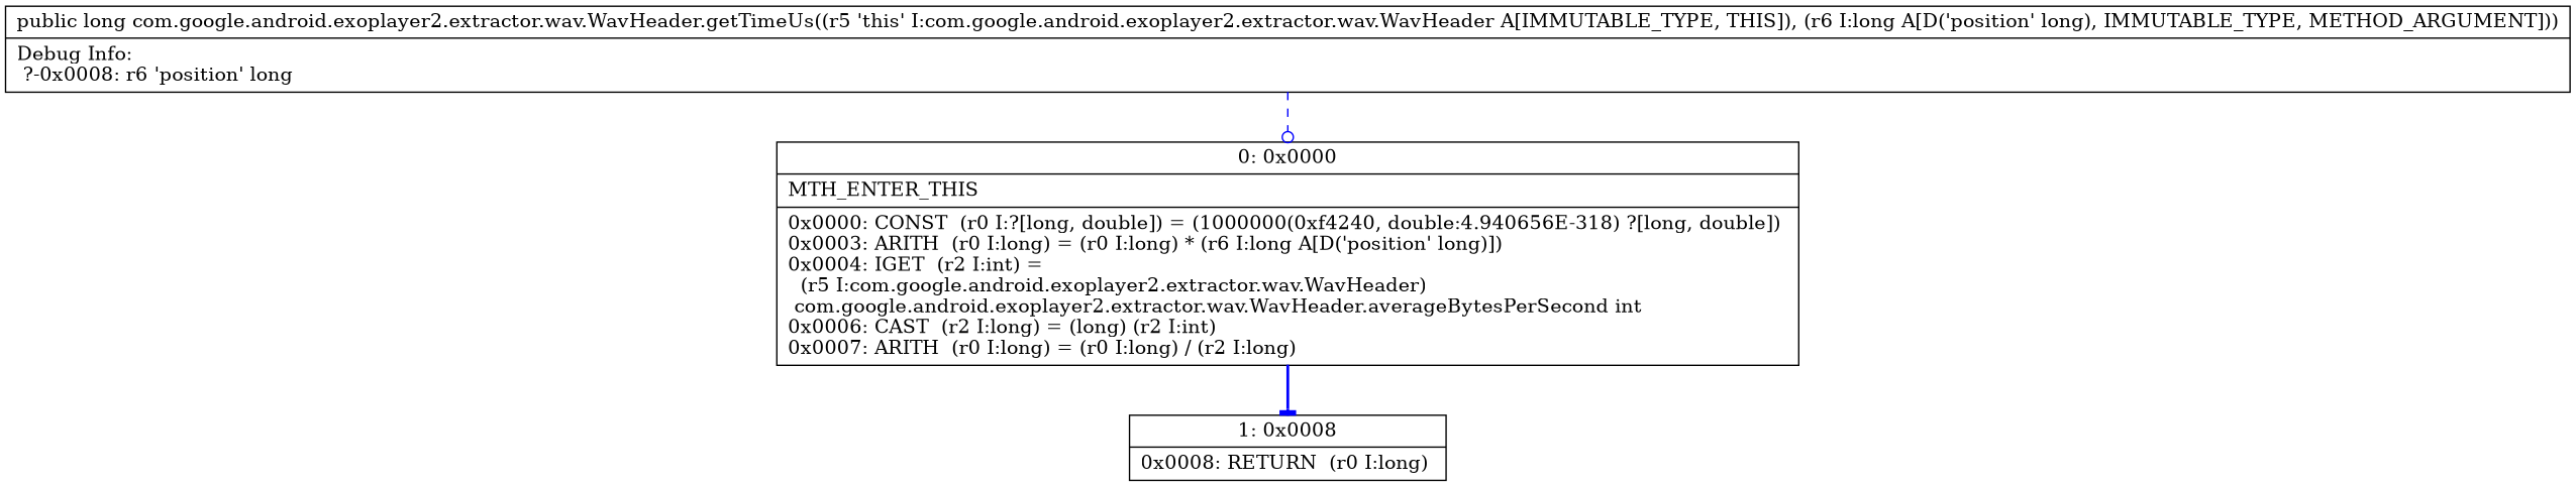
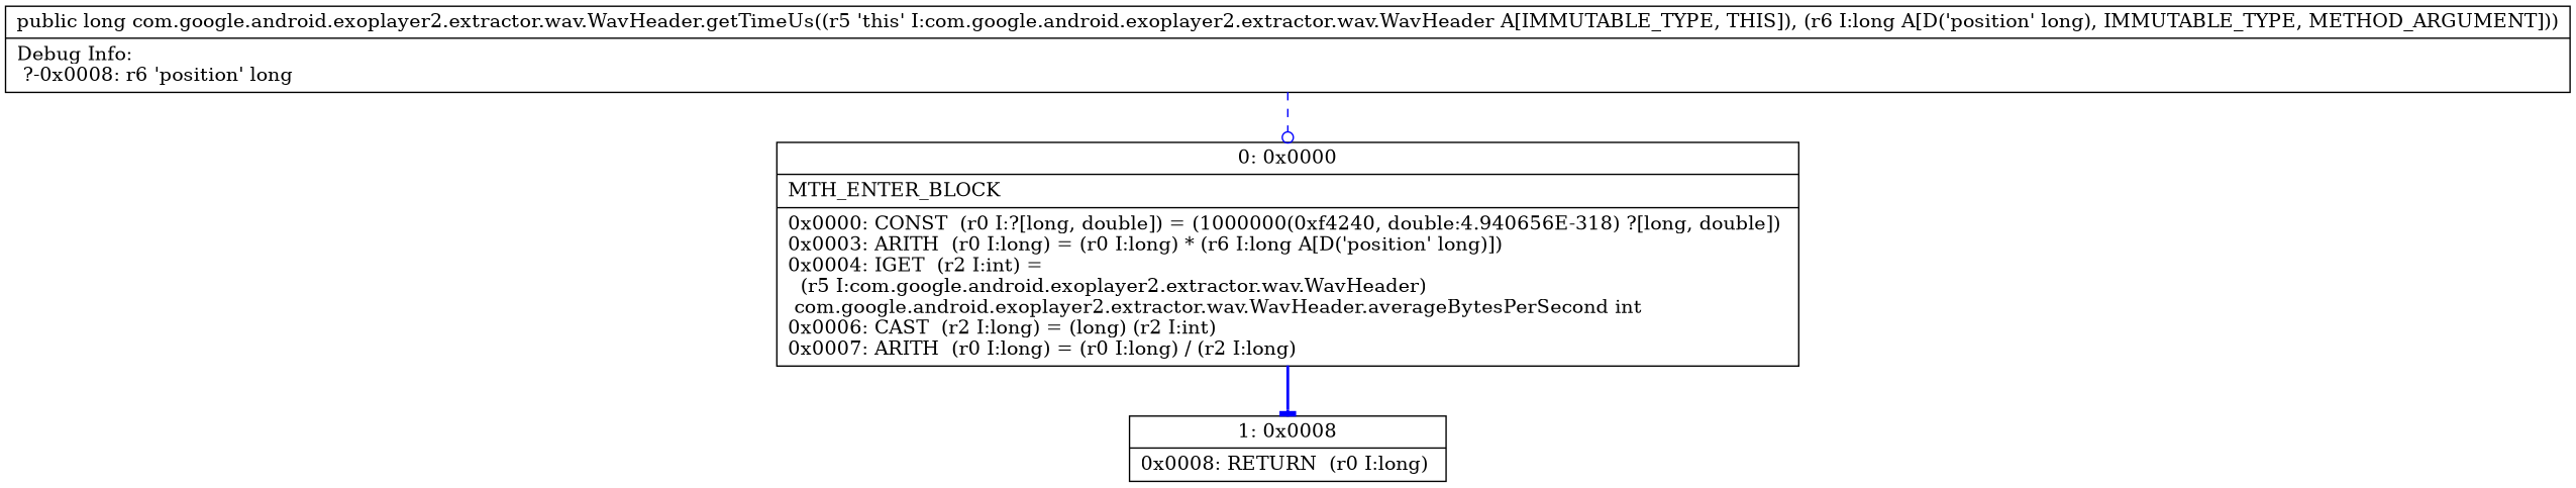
  digraph {
    node [shape=record]
    edge [color=blue]
-   n1 [label="{0\:\ 0x0000|MTH_ENTER_THIS\l|0x0000: CONST  (r0 I:?[long, double]) = (1000000(0xf4240, double:4.940656E\-318) ?[long, double]) \l0x0003: ARITH  (r0 I:long) = (r0 I:long) * (r6 I:long A[D('position' long)]) \l0x0004: IGET  (r2 I:int) = \l  (r5 I:com.google.android.exoplayer2.extractor.wav.WavHeader)\l com.google.android.exoplayer2.extractor.wav.WavHeader.averageBytesPerSecond int \l0x0006: CAST  (r2 I:long) = (long) (r2 I:int) \l0x0007: ARITH  (r0 I:long) = (r0 I:long) \/ (r2 I:long) \l}"]
+   n1 [label="{0\:\ 0x0000|MTH_ENTER_BLOCK\l|0x0000: CONST  (r0 I:?[long, double]) = (1000000(0xf4240, double:4.940656E\-318) ?[long, double]) \l0x0003: ARITH  (r0 I:long) = (r0 I:long) * (r6 I:long A[D('position' long)]) \l0x0004: IGET  (r2 I:int) = \l  (r5 I:com.google.android.exoplayer2.extractor.wav.WavHeader)\l com.google.android.exoplayer2.extractor.wav.WavHeader.averageBytesPerSecond int \l0x0006: CAST  (r2 I:long) = (long) (r2 I:int) \l0x0007: ARITH  (r0 I:long) = (r0 I:long) \/ (r2 I:long) \l}"]
    n2 [label="{1\:\ 0x0008|0x0008: RETURN  (r0 I:long) \l}"]
    n3 [label="{public long com.google.android.exoplayer2.extractor.wav.WavHeader.getTimeUs((r5 'this' I:com.google.android.exoplayer2.extractor.wav.WavHeader A[IMMUTABLE_TYPE, THIS]), (r6 I:long A[D('position' long), IMMUTABLE_TYPE, METHOD_ARGUMENT]))  | Debug Info:\l  ?\-0x0008: r6 'position' long\l}"]
    n1 -> n2 [style=bold arrowhead=tee]
    n3 -> n1 [style=dashed arrowhead=odot]
  }
